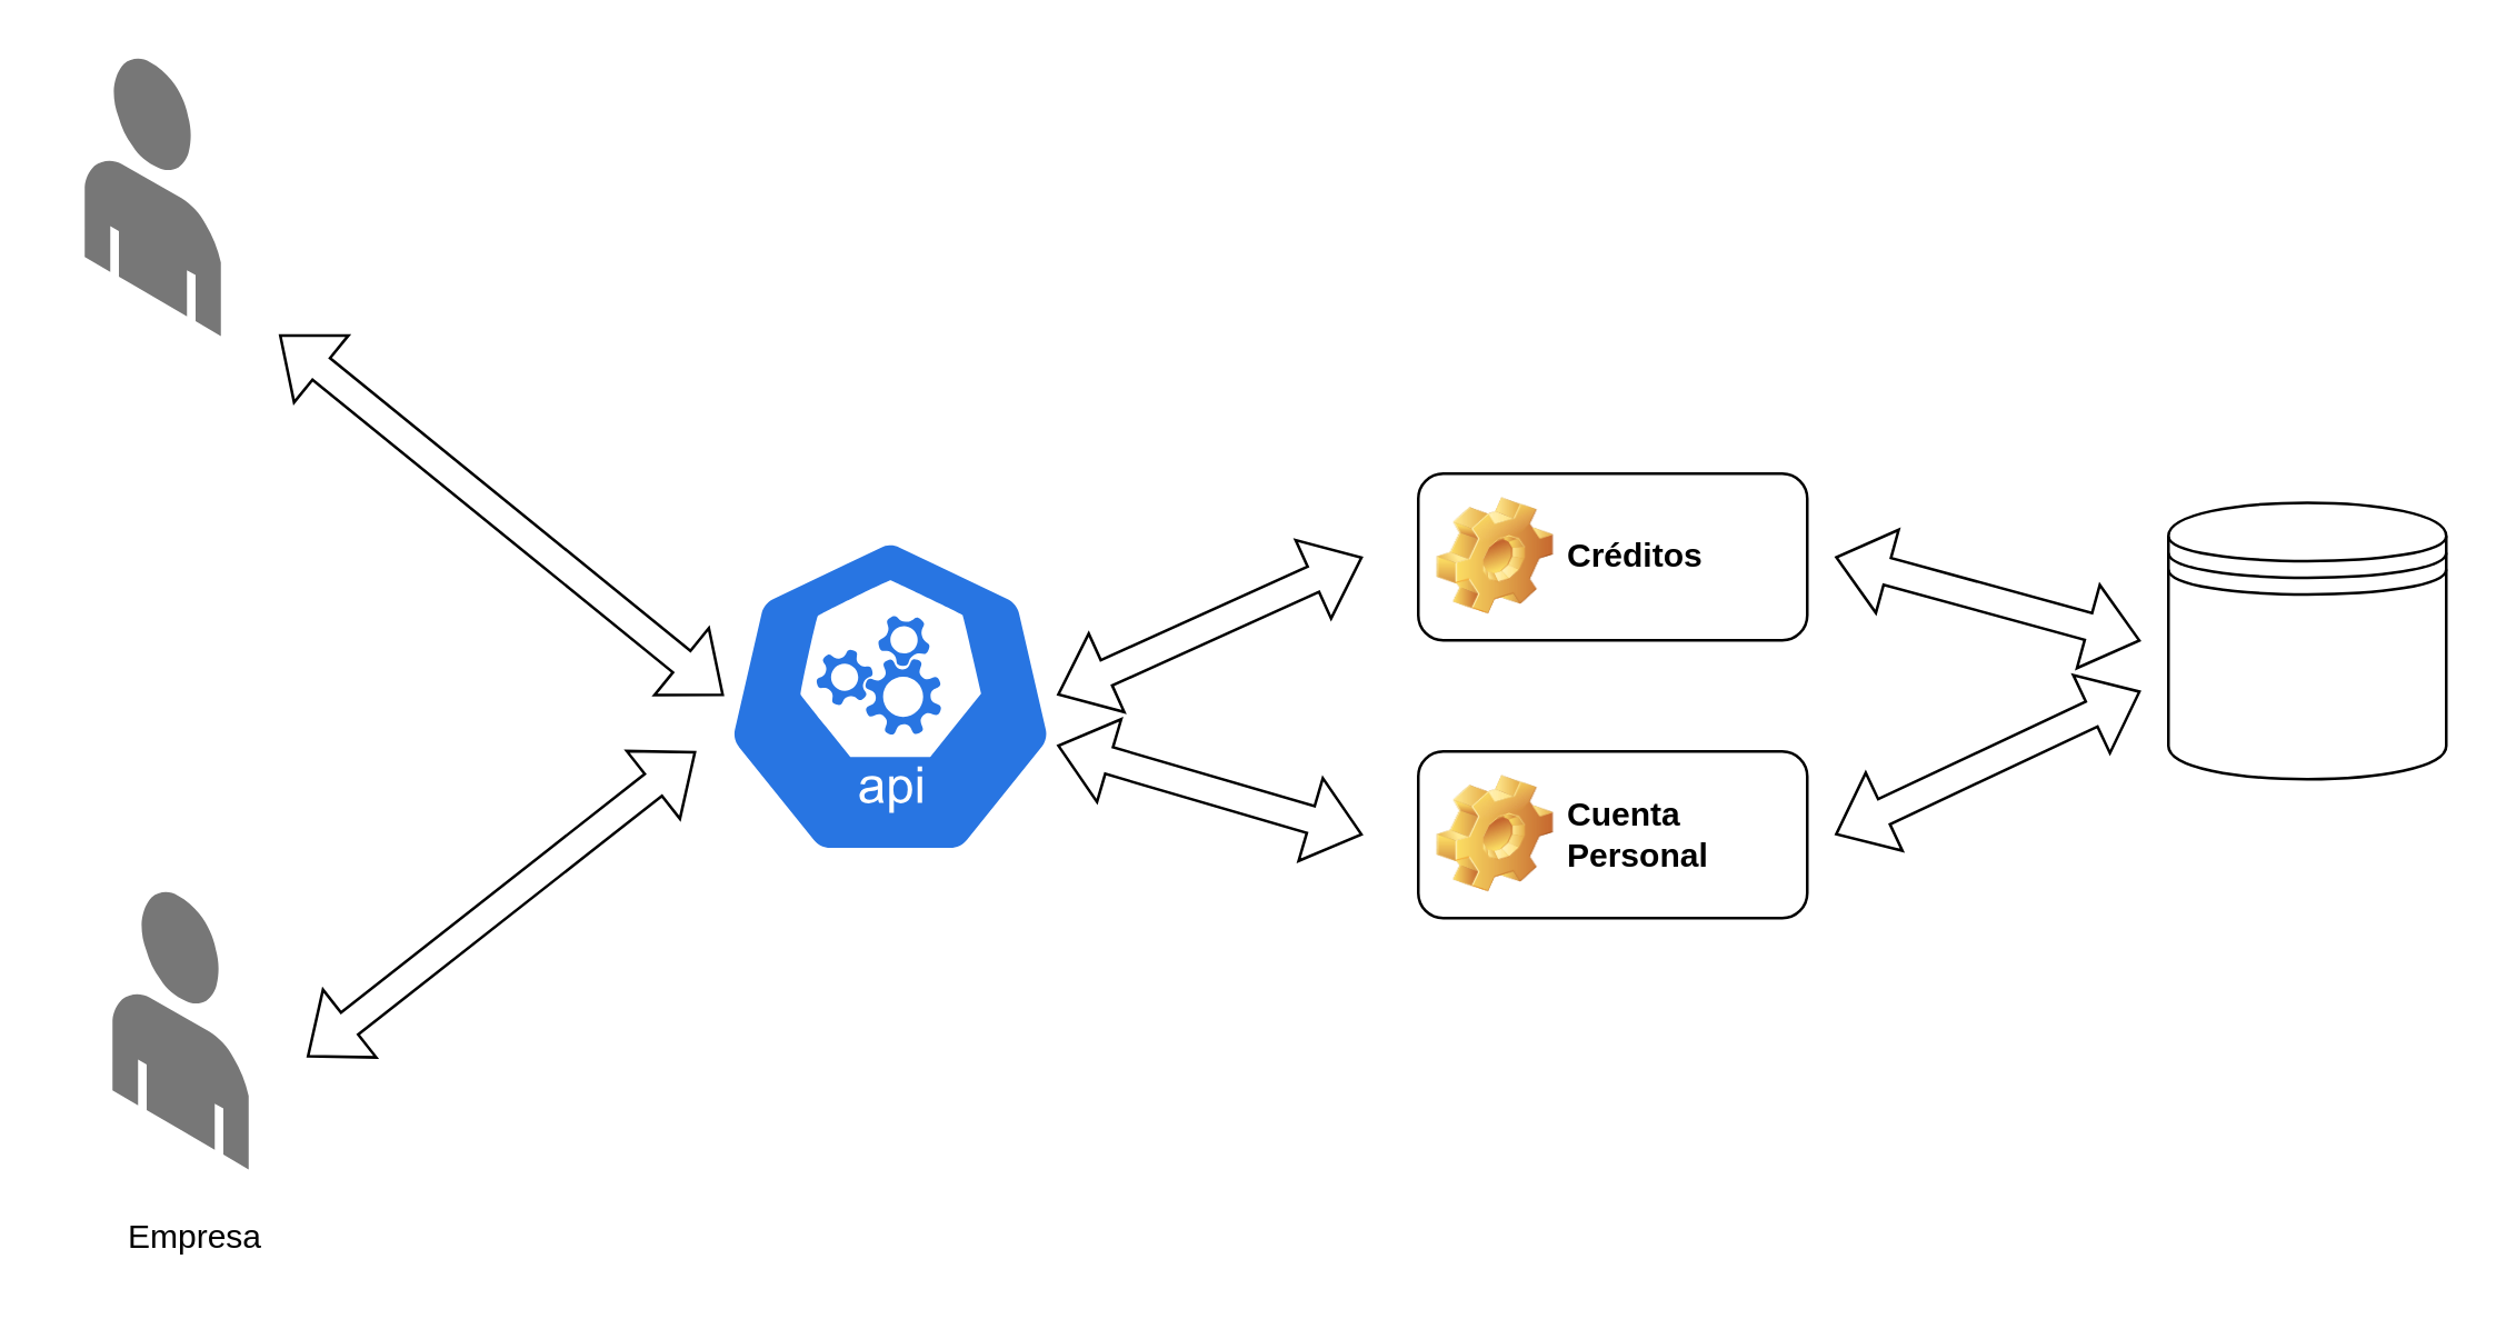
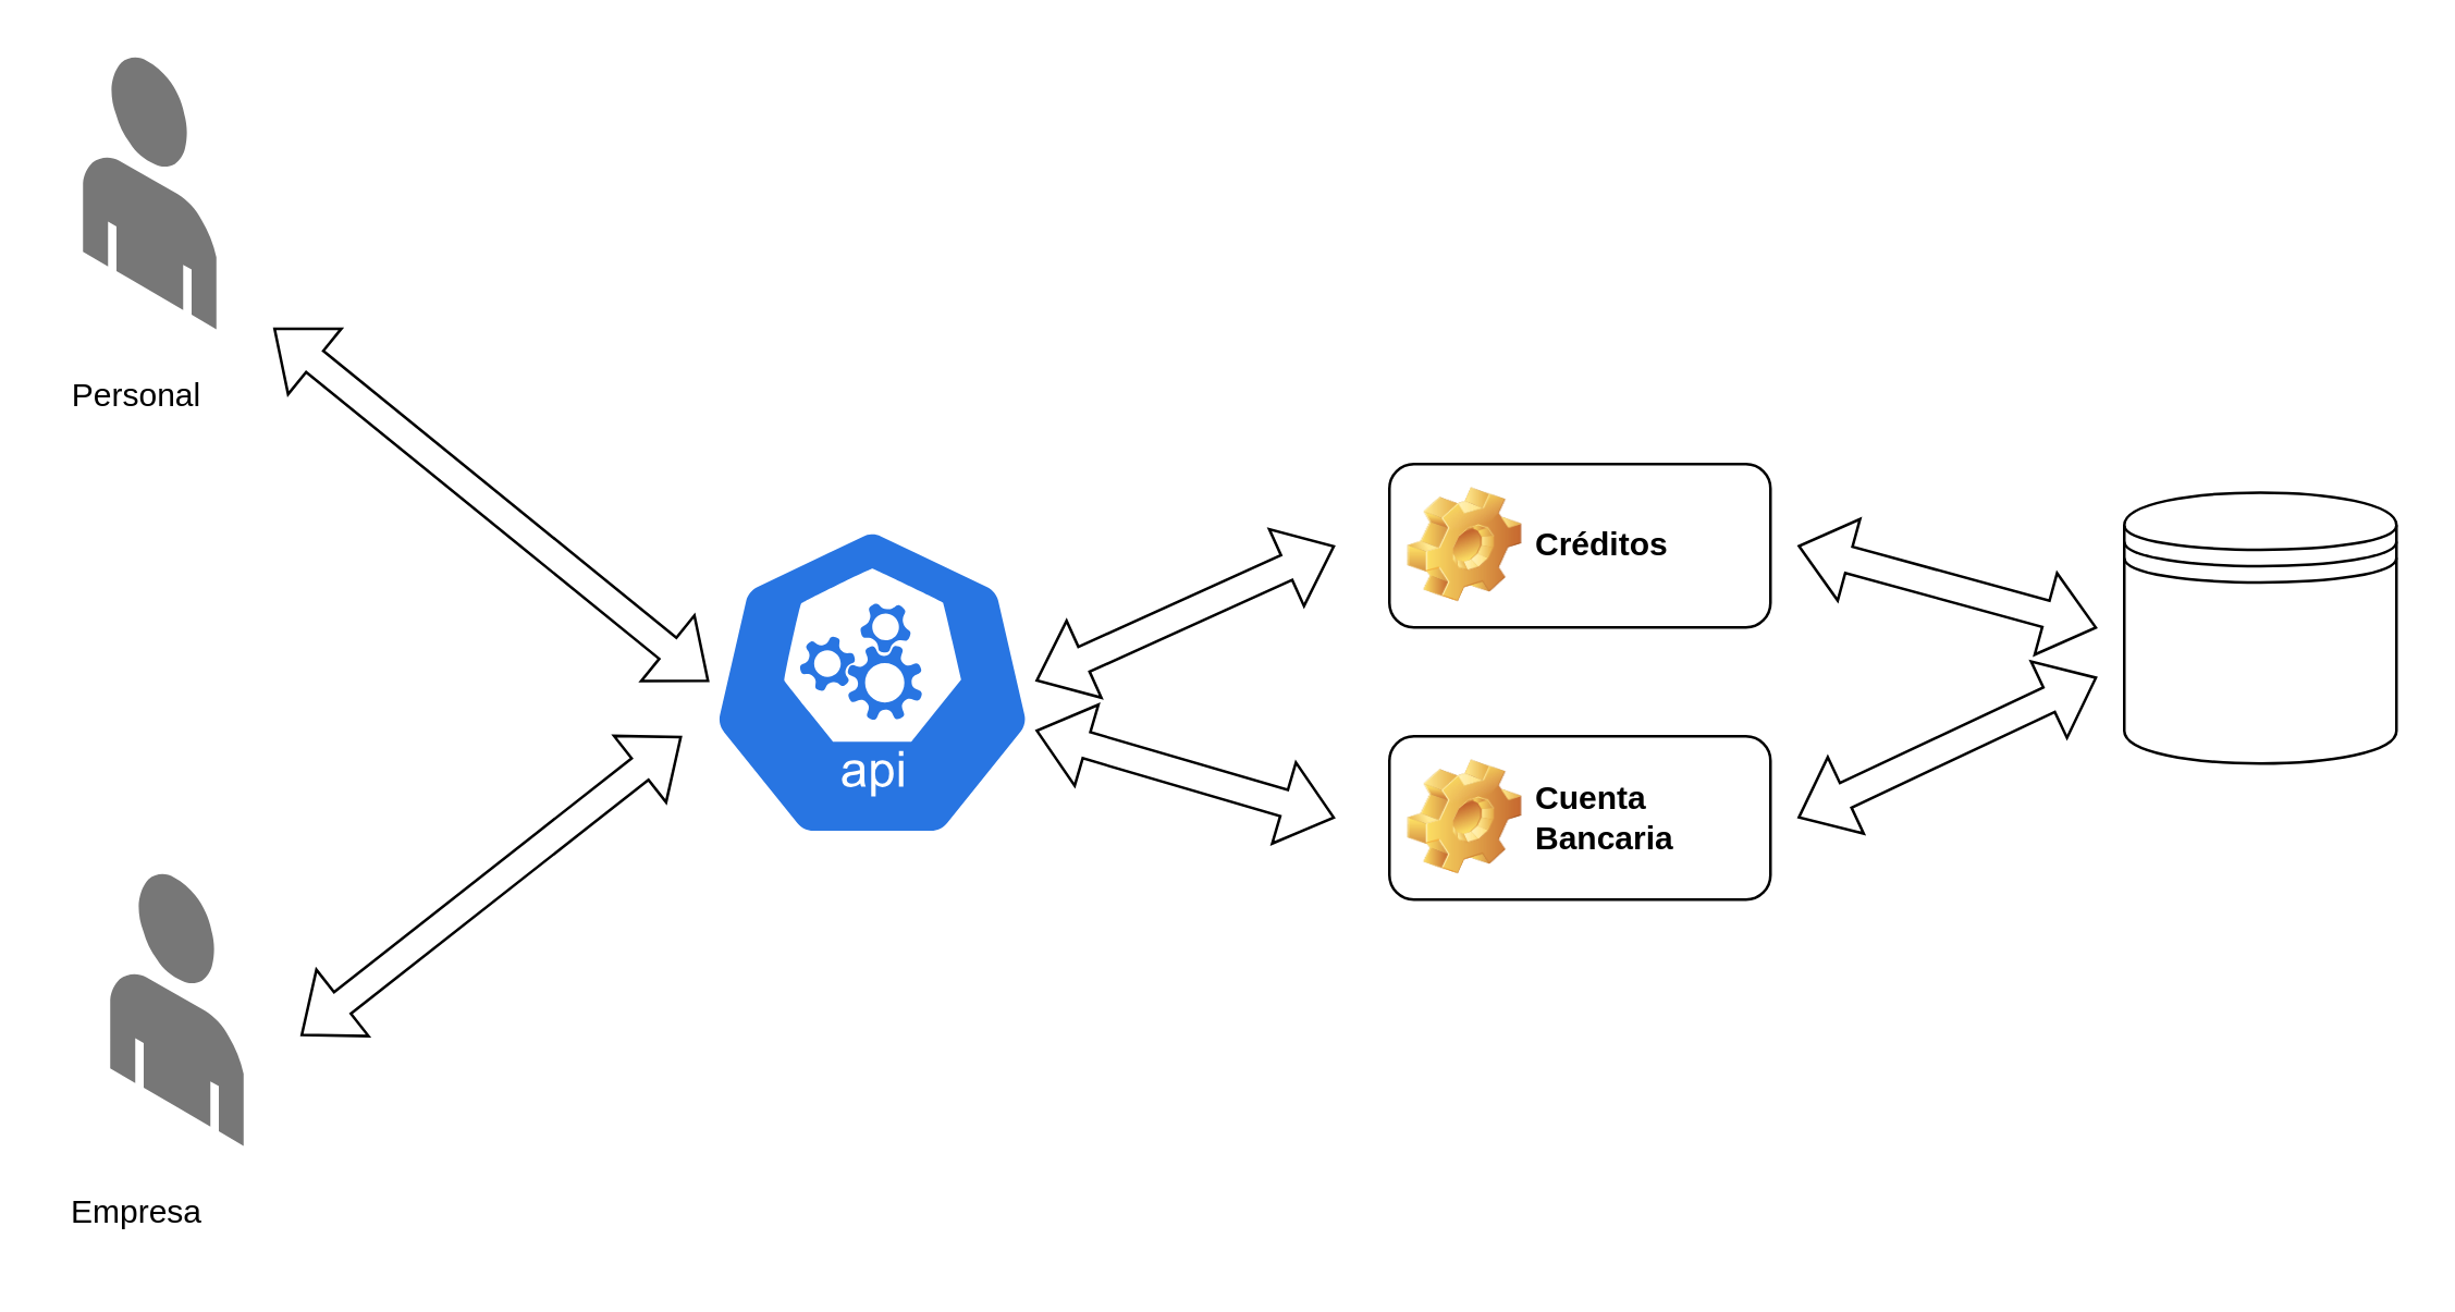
  <mxCell id="0" />
  <mxCell id="1" parent="0" />
  <mxCell id="2" value="" style="verticalLabelPosition=bottom;html=1;verticalAlign=top;strokeWidth=1;align=center;outlineConnect=0;dashed=0;outlineConnect=0;shape=mxgraph.aws3d.end_user;strokeColor=none;fillColor=#777777;aspect=fixed;" vertex="1" parent="1"><mxGeometry x="30" y="20" width="49" height="100.46" as="geometry" /></mxCell>
  <mxCell id="3" value="" style="sketch=0;html=1;dashed=0;whitespace=wrap;fillColor=#2875E2;strokeColor=#ffffff;points=[[0.005,0.63,0],[0.1,0.2,0],[0.9,0.2,0],[0.5,0,0],[0.995,0.63,0],[0.72,0.99,0],[0.5,1,0],[0.28,0.99,0]];shape=mxgraph.kubernetes.icon;prIcon=api" vertex="1" parent="1"><mxGeometry x="260" y="180.46" width="120" height="139.54" as="geometry" /></mxCell>
  <mxCell id="4" value="" style="verticalLabelPosition=bottom;html=1;verticalAlign=top;strokeWidth=1;align=center;outlineConnect=0;dashed=0;outlineConnect=0;shape=mxgraph.aws3d.end_user;strokeColor=none;fillColor=#777777;aspect=fixed;" vertex="1" parent="1"><mxGeometry x="40" y="320" width="49" height="100.46" as="geometry" /></mxCell>
  <mxCell id="5" value="Créditos" style="label;whiteSpace=wrap;html=1;image=img/clipart/Gear_128x128.png" vertex="1" parent="1"><mxGeometry x="510" y="170" width="140" height="60" as="geometry" /></mxCell>
- <mxCell id="6" value="Cuenta Personal" style="label;whiteSpace=wrap;html=1;image=img/clipart/Gear_128x128.png" vertex="1" parent="1"><mxGeometry x="510" y="270" width="140" height="60" as="geometry" /></mxCell>
+ <mxCell id="6" value="Cuenta Bancaria" style="label;whiteSpace=wrap;html=1;image=img/clipart/Gear_128x128.png" vertex="1" parent="1"><mxGeometry x="510" y="270" width="140" height="60" as="geometry" /></mxCell>
  <mxCell id="7" value="" style="shape=flexArrow;endArrow=classic;startArrow=classic;html=1;rounded=0;" edge="1" parent="1"><mxGeometry width="100" height="100" relative="1" as="geometry"><mxPoint x="380" y="249.73" as="sourcePoint" /><mxPoint x="490" y="200" as="targetPoint" /></mxGeometry></mxCell>
  <mxCell id="8" value="" style="shape=flexArrow;endArrow=classic;startArrow=classic;html=1;rounded=0;" edge="1" parent="1" source="3"><mxGeometry width="100" height="100" relative="1" as="geometry"><mxPoint x="390" y="370" as="sourcePoint" /><mxPoint x="490" y="300" as="targetPoint" /></mxGeometry></mxCell>
  <mxCell id="9" value="" style="shape=flexArrow;endArrow=classic;startArrow=classic;html=1;rounded=0;entryX=0;entryY=0.498;entryDx=0;entryDy=0;entryPerimeter=0;" edge="1" parent="1" target="3"><mxGeometry width="100" height="100" relative="1" as="geometry"><mxPoint x="100" y="120" as="sourcePoint" /><mxPoint x="100" y="120" as="targetPoint" /></mxGeometry></mxCell>
  <mxCell id="10" value="" style="shape=flexArrow;endArrow=classic;startArrow=classic;html=1;rounded=0;" edge="1" parent="1"><mxGeometry width="100" height="100" relative="1" as="geometry"><mxPoint x="110" y="380" as="sourcePoint" /><mxPoint x="250" y="270" as="targetPoint" /></mxGeometry></mxCell>
  <mxCell id="11" value="" style="shape=datastore;whiteSpace=wrap;html=1;" vertex="1" parent="1"><mxGeometry x="780" y="180.46" width="100" height="99.54" as="geometry" /></mxCell>
  <mxCell id="12" value="" style="shape=flexArrow;endArrow=classic;startArrow=classic;html=1;rounded=0;" edge="1" parent="1"><mxGeometry width="100" height="100" relative="1" as="geometry"><mxPoint x="770" y="230.19" as="sourcePoint" /><mxPoint x="660" y="200" as="targetPoint" /></mxGeometry></mxCell>
  <mxCell id="13" value="" style="shape=flexArrow;endArrow=classic;startArrow=classic;html=1;rounded=0;" edge="1" parent="1"><mxGeometry width="100" height="100" relative="1" as="geometry"><mxPoint x="770" y="248.256" as="sourcePoint" /><mxPoint x="660" y="300" as="targetPoint" /></mxGeometry></mxCell>
- <mxCell id="15" value="Empresa" style="text;html=1;strokeColor=none;fillColor=none;align=center;verticalAlign=middle;whiteSpace=wrap;rounded=0;" vertex="1" parent="1"><mxGeometry x="40" y="430" width="60" height="30" as="geometry" /></mxCell>
+ <mxCell id="14" value="Personal" style="text;html=1;strokeColor=none;fillColor=none;align=center;verticalAlign=middle;whiteSpace=wrap;rounded=0;" vertex="1" parent="1"><mxGeometry x="20" y="130" width="60" height="30" as="geometry" /></mxCell>
+ <mxCell id="15" value="Empresa" style="text;html=1;strokeColor=none;fillColor=none;align=center;verticalAlign=middle;whiteSpace=wrap;rounded=0;" vertex="1" parent="1"><mxGeometry x="20" y="430" width="60" height="30" as="geometry" /></mxCell>
